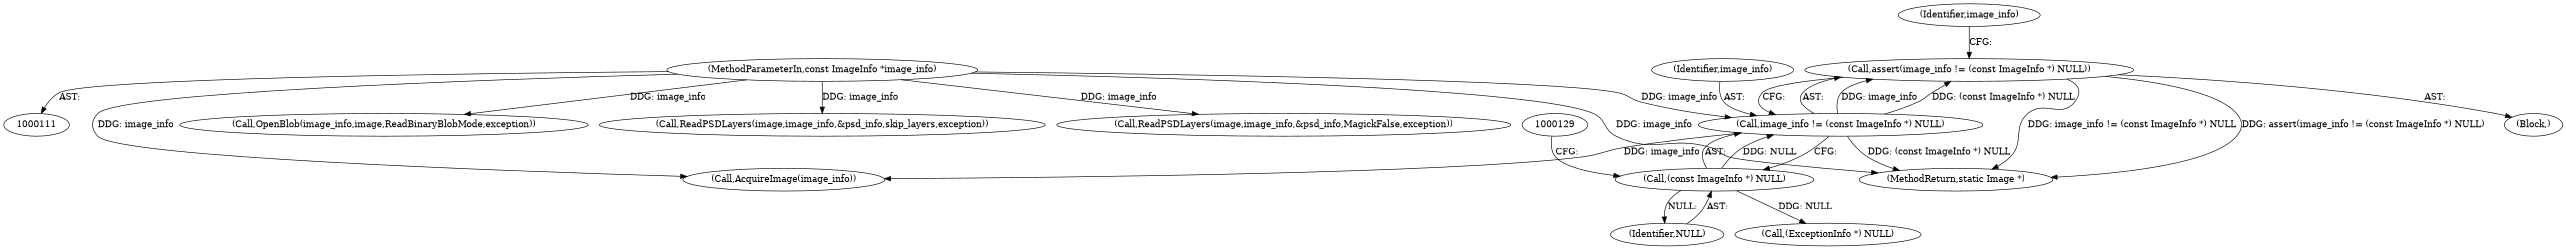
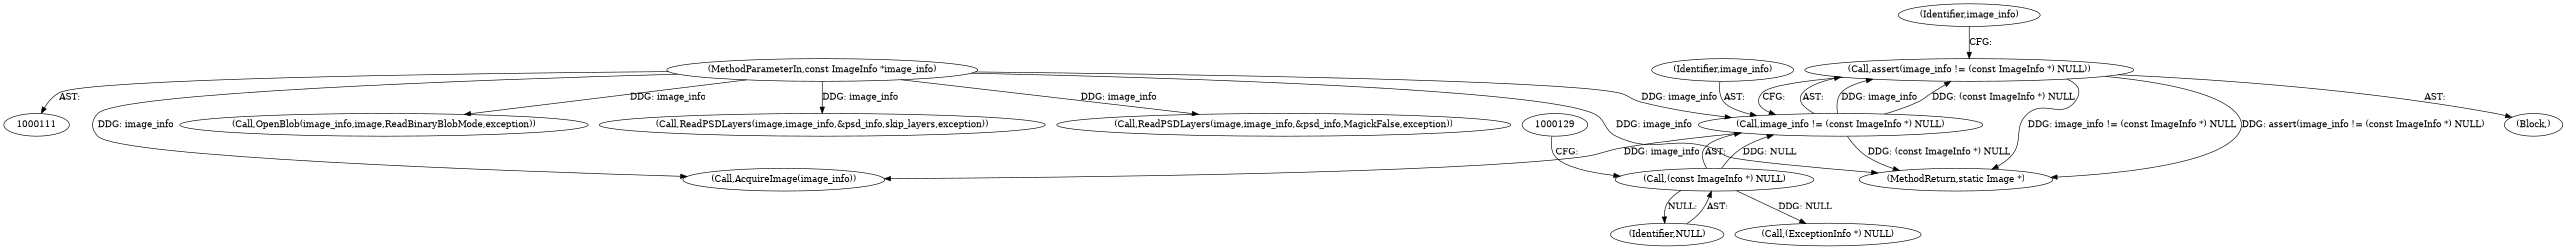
  digraph {
    n1 [label="(Call,assert(image_info != (const ImageInfo *) NULL))"]
    n2 [label="(Call,image_info != (const ImageInfo *) NULL)"]
    n3 [label="(Block,)"]
    n4 [label="(MethodReturn,static Image *)"]
    n5 [label="(Call,(const ImageInfo *) NULL)"]
    n6 [label="(Call,AcquireImage(image_info))"]
    n7 [label="(Identifier,NULL)"]
    n8 [label="(Call,(ExceptionInfo *) NULL)"]
    n9 [label="(MethodParameterIn,const ImageInfo *image_info)"]
    n10 [label="(Call,OpenBlob(image_info,image,ReadBinaryBlobMode,exception))"]
    n11 [label="(Call,ReadPSDLayers(image,image_info,&psd_info,skip_layers,exception))"]
    n12 [label="(Call,ReadPSDLayers(image,image_info,&psd_info,MagickFalse,exception))"]
    1000111
    n14 [label="(Identifier,image_info)"]
    n15 [label="(Identifier,image_info)"]
    1000129
    n1 -> n2 [label="CFG: "]
    n1 -> n3 [label="AST: "]
    n1 -> n4 [label="DDG: image_info != (const ImageInfo *) NULL"]
    n1 -> n4 [label="DDG: assert(image_info != (const ImageInfo *) NULL)"]
    n2 -> n1 [label="AST: "]
    n2 -> n1 [label="DDG: image_info"]
    n2 -> n1 [label="DDG: (const ImageInfo *) NULL"]
    n2 -> n4 [label="DDG: (const ImageInfo *) NULL"]
-   n2 -> n5 [label="CFG: "]
    n2 -> n6 [label="DDG: image_info"]
    n5 -> n2 [label="AST: "]
    n5 -> n2 [label="DDG: NULL"]
    n5 -> n7 [label="NULL: "]
    n5 -> n8 [label="DDG: NULL"]
    n7 -> n5 [label="AST: "]
    n9 -> n2 [label="DDG: image_info"]
    n9 -> n4 [label="DDG: image_info"]
    n9 -> n6 [label="DDG: image_info"]
    n9 -> n10 [label="DDG: image_info"]
    n9 -> n11 [label="DDG: image_info"]
    n9 -> n12 [label="DDG: image_info"]
    n9 -> 1000111 [label="AST: "]
    n14 -> n2 [label="AST: "]
    n15 -> n1 [label="CFG: "]
    1000129 -> n5 [label="CFG: "]
  }
